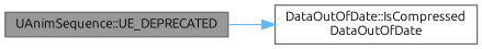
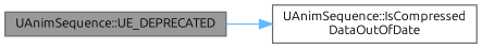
  digraph {
    rankdir=LR
    fontname=Ubuntu
    node [fontname=Ubuntu fontsize=10 shape=box style=filled]
    n1 [color=gray40 fillcolor=grey60 fontcolor=black height=0.2 label="UAnimSequence::UE_DEPRECATED" width=0.4]
-   n2 [color=grey40 fillcolor=white height=0.2 label="DataOutOfDate::IsCompressed\lDataOutOfDate" width=0.4]
+   n2 [color=grey40 fillcolor=white height=0.2 label="UAnimSequence::IsCompressed\lDataOutOfDate" width=0.4]
    n1 -> n2 [color=steelblue1 fontname=Ubuntu fontsize=10 labelfontname=Helvetica labelfontsize=10 style=solid]
  }
